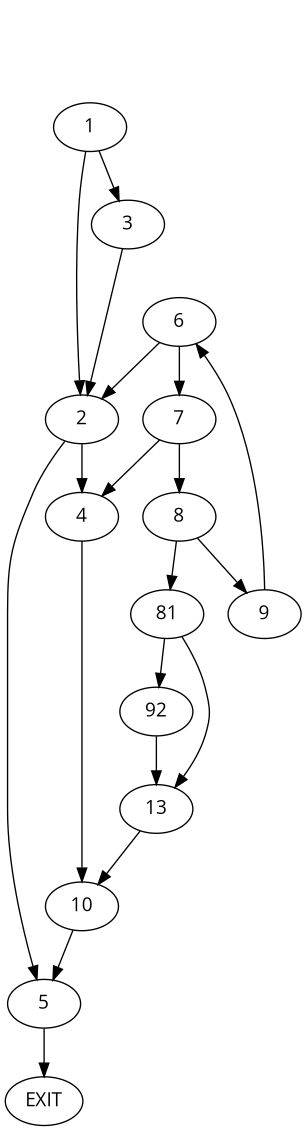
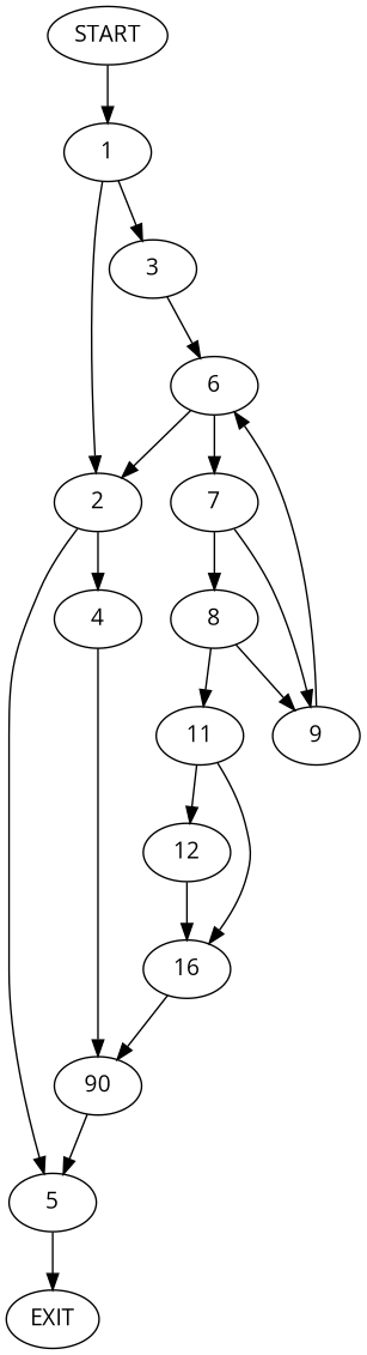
  digraph {
    fontname="Open Sans"
    node [fontname="Open Sans"]
    edge [fontname="Open Sans"]
+   n1 [label=START]
    1
    2
    3
    n5 [label=EXIT]
    4
    5
    6
-   10
+   10 [label=90]
    7
    8
    9
-   11 [label=81]
-   12 [label=92]
-   13
+   11
+   12
+   13 [label=16]
+   n1 -> 1
    1 -> 2
    1 -> 3
    2 -> 4
    2 -> 5
-   3 -> 2
+   3 -> 6
    4 -> 10
    5 -> n5
    6 -> 2
    6 -> 7
    10 -> 5
    7 -> 8
-   7 -> 4
+   7 -> 9
    8 -> 9
    8 -> 11
    9 -> 6
    11 -> 12
    11 -> 13
    12 -> 13
    13 -> 10
  }
